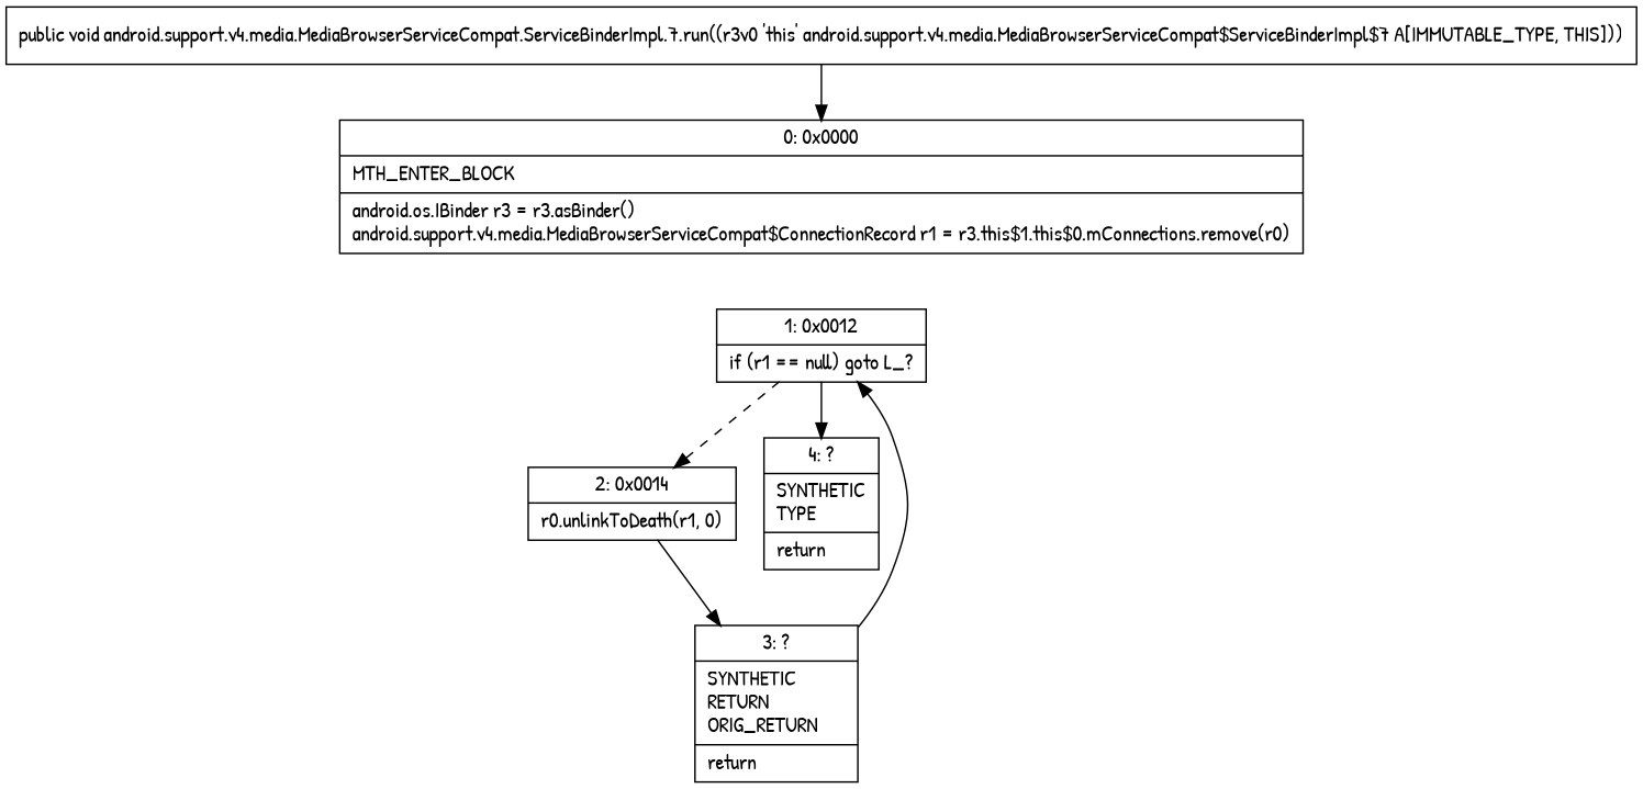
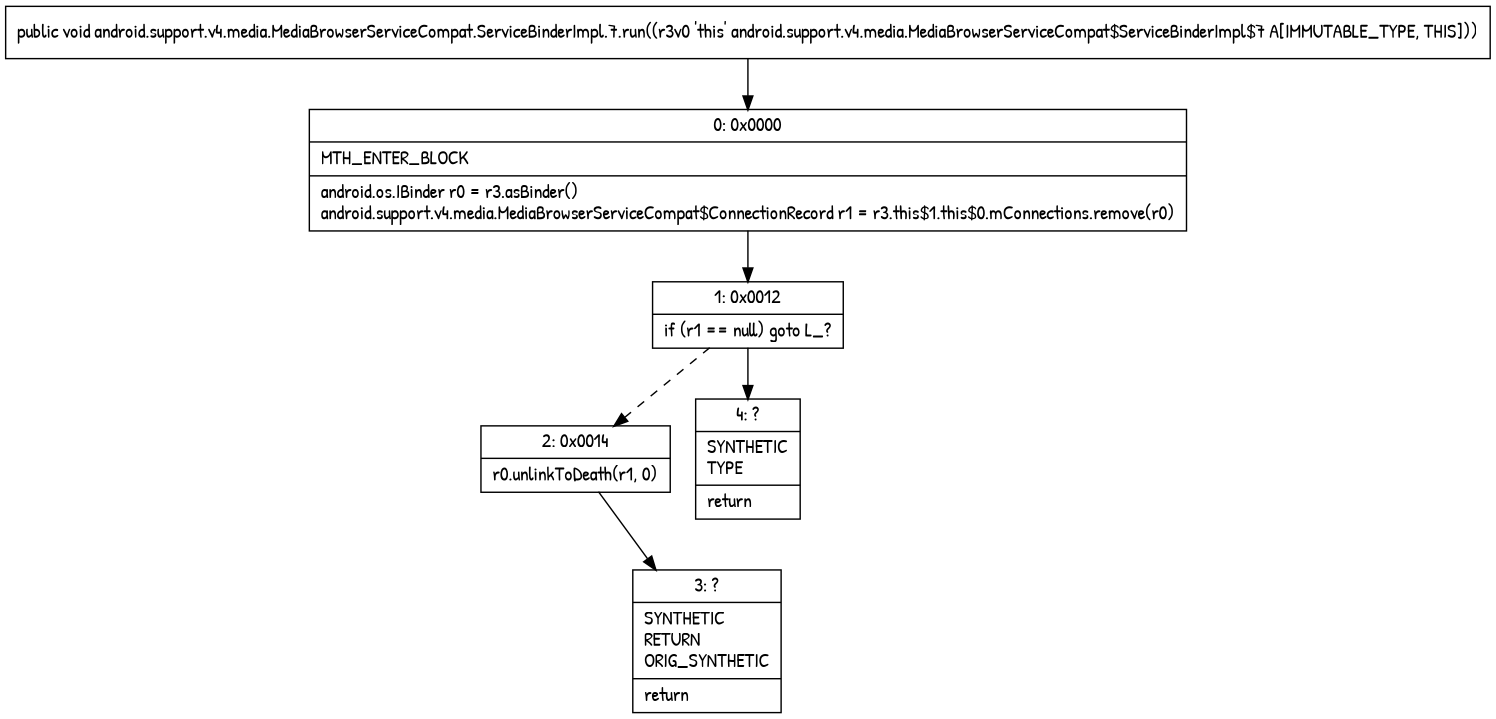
  digraph {
    fontname="Patrick Hand"
    node [fontname="Patrick Hand" shape=record]
    edge [fontname="Patrick Hand"]
-   n1 [label="{0\:\ 0x0000|MTH_ENTER_BLOCK\l|android.os.IBinder r3 = r3.asBinder()\landroid.support.v4.media.MediaBrowserServiceCompat$ConnectionRecord r1 = r3.this$1.this$0.mConnections.remove(r0)\l}"]
+   n1 [label="{0\:\ 0x0000|MTH_ENTER_BLOCK\l|android.os.IBinder r0 = r3.asBinder()\landroid.support.v4.media.MediaBrowserServiceCompat$ConnectionRecord r1 = r3.this$1.this$0.mConnections.remove(r0)\l}"]
    n2 [label="{1\:\ 0x0012|if (r1 == null) goto L_?\l}"]
    n3 [label="{2\:\ 0x0014|r0.unlinkToDeath(r1, 0)\l}"]
    n4 [label="{4\:\ ?|SYNTHETIC\lTYPE\l|return\l}"]
-   n5 [label="{3\:\ ?|SYNTHETIC\lRETURN\lORIG_RETURN\l|return\l}"]
+   n5 [label="{3\:\ ?|SYNTHETIC\lRETURN\lORIG_SYNTHETIC\l|return\l}"]
    n6 [label="{public void android.support.v4.media.MediaBrowserServiceCompat.ServiceBinderImpl.7.run((r3v0 'this' android.support.v4.media.MediaBrowserServiceCompat$ServiceBinderImpl$7 A[IMMUTABLE_TYPE, THIS])) }"]
-   n5 -> n2
+   n1 -> n2
    n2 -> n3 [style=dashed]
    n2 -> n4
    n3 -> n5
    n6 -> n1
  }
